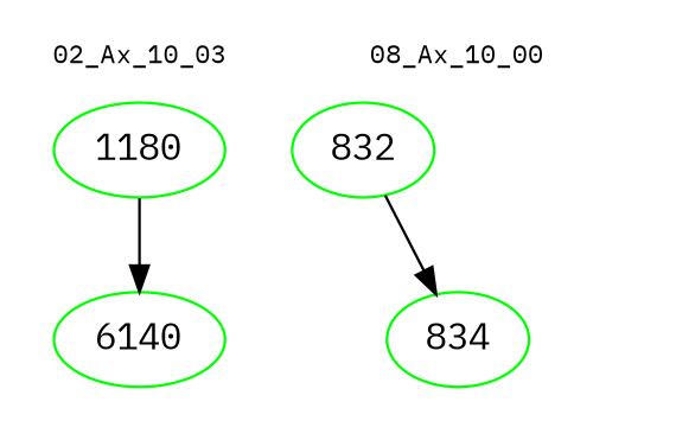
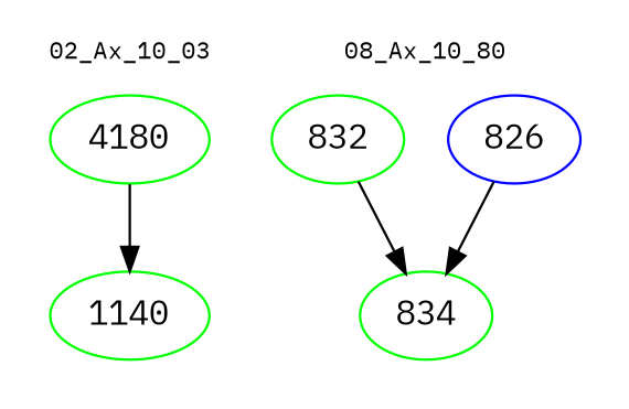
  digraph {
    fontname="IBM Plex Mono"
    node [color=green fontname="IBM Plex Mono"]
    edge [color=black fontname="IBM Plex Mono"]
-   n1 [label=1180]
-   n2 [label=6140]
+   n1 [label=4180]
+   n2 [label=1140]
+   n3 [color=blue label=826]
    n4 [label=834]
    n5 [label=832]
    subgraph cluster_1 {
      color=white
      fontsize=10
      label="02_Ax_10_03"
      n1
      n2
    }
    subgraph cluster_2 {
      color=white
      fontsize=10
-     label="08_Ax_10_00"
+     label="08_Ax_10_80"
+     n3
      n4
      n5
    }
    n1 -> n2
+   n3 -> n4
    n5 -> n4
  }
